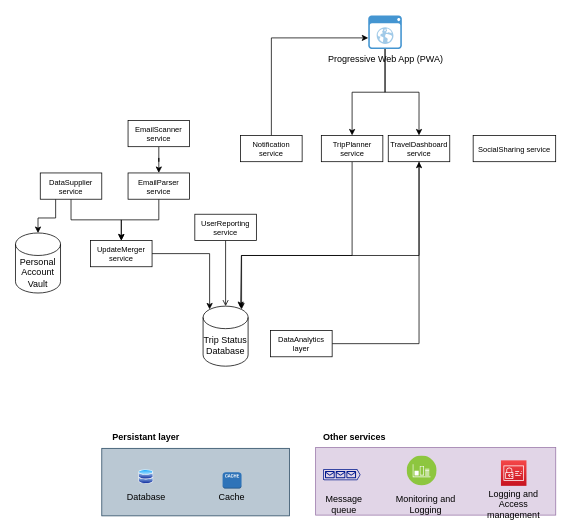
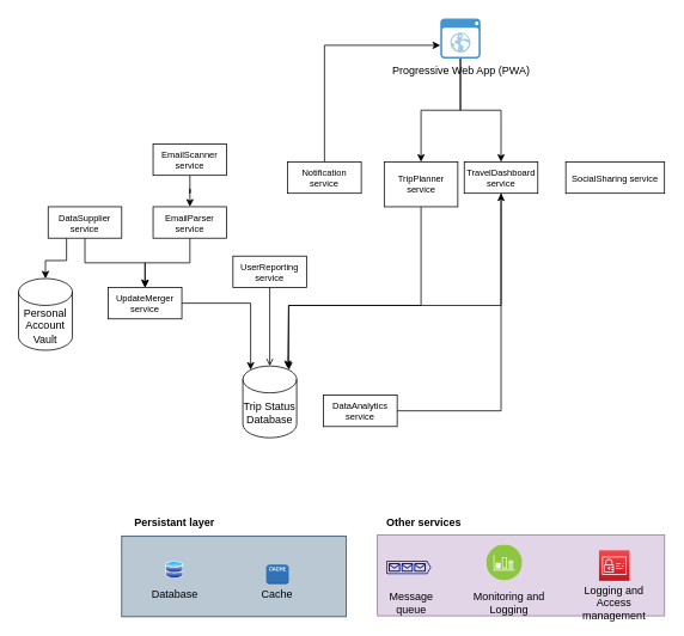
  <mxCell id="0" />
  <mxCell id="1" parent="0" />
  <mxCell id="2" style="edgeStyle=orthogonalEdgeStyle;rounded=0;orthogonalLoop=1;jettySize=auto;html=1;entryX=0.5;entryY=0;entryDx=0;entryDy=0;" edge="1" parent="1" source="4" target="37"><mxGeometry relative="1" as="geometry" /></mxCell>
  <mxCell id="3" style="edgeStyle=orthogonalEdgeStyle;rounded=0;orthogonalLoop=1;jettySize=auto;html=1;" edge="1" parent="1" source="4" target="12"><mxGeometry relative="1" as="geometry" /></mxCell>
  <mxCell id="4" value="Progressive Web App (PWA)" style="shadow=0;dashed=0;html=1;strokeColor=none;fillColor=#4495D1;labelPosition=center;verticalLabelPosition=bottom;verticalAlign=top;align=center;outlineConnect=0;shape=mxgraph.veeam.2d.web_ui;" vertex="1" parent="1"><mxGeometry x="490.1" y="20" width="44.8" height="44.8" as="geometry" /></mxCell>
  <mxCell id="5" value="Persistant layer" style="text;html=1;strokeColor=none;fillColor=none;align=center;verticalAlign=middle;whiteSpace=wrap;rounded=0;fontStyle=1" vertex="1" parent="1"><mxGeometry x="144" y="567" width="100" height="30" as="geometry" /></mxCell>
  <mxCell id="6" style="edgeStyle=orthogonalEdgeStyle;rounded=0;orthogonalLoop=1;jettySize=auto;html=1;entryX=0.5;entryY=0;entryDx=0;entryDy=0;" edge="1" parent="1" source="8" target="39"><mxGeometry relative="1" as="geometry" /></mxCell>
  <mxCell id="7" style="edgeStyle=orthogonalEdgeStyle;rounded=0;orthogonalLoop=1;jettySize=auto;html=1;exitX=0.25;exitY=1;exitDx=0;exitDy=0;entryX=0.5;entryY=0;entryDx=0;entryDy=0;entryPerimeter=0;" edge="1" parent="1" source="8" target="41"><mxGeometry relative="1" as="geometry"><mxPoint x="51" y="320" as="targetPoint" /><Array as="points"><mxPoint x="74" y="290" /><mxPoint x="50" y="290" /></Array></mxGeometry></mxCell>
  <mxCell id="8" value="DataSupplier service" style="rounded=0;whiteSpace=wrap;html=1;fontSize=10;" vertex="1" parent="1"><mxGeometry x="53" y="230" width="82" height="35" as="geometry" /></mxCell>
  <mxCell id="9" style="edgeStyle=orthogonalEdgeStyle;rounded=0;orthogonalLoop=1;jettySize=auto;html=1;entryX=0.5;entryY=0;entryDx=0;entryDy=0;" edge="1" parent="1" source="10" target="35"><mxGeometry relative="1" as="geometry" /></mxCell>
  <mxCell id="10" value="EmailScanner service" style="rounded=0;whiteSpace=wrap;html=1;imageWidth=20;imageHeight=20;fontSize=10;" vertex="1" parent="1"><mxGeometry x="170" y="160" width="82" height="35" as="geometry" /></mxCell>
  <mxCell id="11" style="edgeStyle=orthogonalEdgeStyle;rounded=0;orthogonalLoop=1;jettySize=auto;html=1;entryX=0.855;entryY=0;entryDx=0;entryDy=4.35;entryPerimeter=0;" edge="1" parent="1" source="12" target="40"><mxGeometry relative="1" as="geometry"><Array as="points"><mxPoint x="469" y="340" /><mxPoint x="321" y="340" /></Array></mxGeometry></mxCell>
- <mxCell id="12" value="TripPlanner service" style="rounded=0;whiteSpace=wrap;html=1;fontSize=10;" vertex="1" parent="1"><mxGeometry x="427.58" y="180" width="82" height="35" as="geometry" /></mxCell>
+ <mxCell id="12" value="TripPlanner service" style="rounded=0;whiteSpace=wrap;html=1;fontSize=10;" vertex="1" parent="1"><mxGeometry x="427.58" y="180" width="82" height="50" as="geometry" /></mxCell>
  <mxCell id="13" value="SocialSharing service" style="rounded=0;whiteSpace=wrap;html=1;fontSize=10;" vertex="1" parent="1"><mxGeometry x="629.92" y="180" width="110" height="35" as="geometry" /></mxCell>
  <mxCell id="14" style="edgeStyle=orthogonalEdgeStyle;rounded=0;orthogonalLoop=1;jettySize=auto;html=1;endArrow=open;" edge="1" parent="1" source="15" target="40"><mxGeometry relative="1" as="geometry" /></mxCell>
  <mxCell id="15" value="UserReporting service" style="rounded=0;whiteSpace=wrap;html=1;fontSize=10;" vertex="1" parent="1"><mxGeometry x="259" y="285" width="82" height="35" as="geometry" /></mxCell>
  <mxCell id="16" style="edgeStyle=orthogonalEdgeStyle;rounded=0;orthogonalLoop=1;jettySize=auto;html=1;" edge="1" parent="1" source="17" target="37"><mxGeometry relative="1" as="geometry" /></mxCell>
- <mxCell id="17" value="DataAnalytics layer" style="rounded=0;whiteSpace=wrap;html=1;fontSize=10;" vertex="1" parent="1"><mxGeometry x="360" y="440" width="82" height="35" as="geometry" /></mxCell>
+ <mxCell id="17" value="DataAnalytics service" style="rounded=0;whiteSpace=wrap;html=1;fontSize=10;" vertex="1" parent="1"><mxGeometry x="360" y="440" width="82" height="35" as="geometry" /></mxCell>
  <mxCell id="18" style="edgeStyle=orthogonalEdgeStyle;rounded=0;orthogonalLoop=1;jettySize=auto;html=1;" edge="1" parent="1" source="19" target="4"><mxGeometry relative="1" as="geometry"><Array as="points"><mxPoint x="361" y="50" /></Array></mxGeometry></mxCell>
  <mxCell id="19" value="Notification service" style="rounded=0;whiteSpace=wrap;html=1;fontSize=10;" vertex="1" parent="1"><mxGeometry x="320" y="180" width="82" height="35" as="geometry" /></mxCell>
  <mxCell id="20" value="" style="group" vertex="1" connectable="0" parent="1"><mxGeometry x="135" y="597" width="250" height="90" as="geometry" /></mxCell>
  <mxCell id="21" value="" style="rounded=0;whiteSpace=wrap;html=1;fillColor=#bac8d3;strokeColor=#23445d;" vertex="1" parent="20"><mxGeometry width="250.0" height="90" as="geometry" /></mxCell>
  <mxCell id="22" value="" style="image;aspect=fixed;perimeter=ellipsePerimeter;html=1;align=center;shadow=0;dashed=0;spacingTop=3;image=img/lib/active_directory/databases.svg;" vertex="1" parent="20"><mxGeometry x="49.17" y="28.265" width="20" height="19.6" as="geometry" /></mxCell>
  <mxCell id="23" value="Database" style="text;html=1;strokeColor=none;fillColor=none;align=center;verticalAlign=middle;whiteSpace=wrap;rounded=0;" vertex="1" parent="20"><mxGeometry x="46.667" y="53.625" width="25" height="22.5" as="geometry" /></mxCell>
  <mxCell id="24" value="" style="outlineConnect=0;dashed=0;verticalLabelPosition=bottom;verticalAlign=top;align=center;html=1;shape=mxgraph.aws3.cache_node;fillColor=#2E73B8;gradientColor=none;" vertex="1" parent="20"><mxGeometry x="161" y="31.89" width="25.24" height="21.74" as="geometry" /></mxCell>
  <mxCell id="25" value="Cache" style="text;html=1;strokeColor=none;fillColor=none;align=center;verticalAlign=middle;whiteSpace=wrap;rounded=0;" vertex="1" parent="20"><mxGeometry x="161.244" y="53.625" width="25" height="22.5" as="geometry" /></mxCell>
  <mxCell id="26" value="" style="rounded=0;whiteSpace=wrap;html=1;fillColor=#e1d5e7;strokeColor=#9673a6;glass=0;shadow=0;" vertex="1" parent="1"><mxGeometry x="420" y="596" width="320" height="90" as="geometry" /></mxCell>
  <mxCell id="27" value="Other services" style="text;html=1;strokeColor=none;fillColor=none;align=center;verticalAlign=middle;whiteSpace=wrap;rounded=0;fontStyle=1" vertex="1" parent="1"><mxGeometry x="417.58" y="567" width="107.58" height="30" as="geometry" /></mxCell>
  <mxCell id="28" value="Monitoring and Logging" style="text;html=1;strokeColor=none;fillColor=none;align=center;verticalAlign=middle;whiteSpace=wrap;rounded=0;" vertex="1" parent="1"><mxGeometry x="516.76" y="657" width="100.16" height="30" as="geometry" /></mxCell>
  <mxCell id="29" value="" style="image;aspect=fixed;perimeter=ellipsePerimeter;html=1;align=center;shadow=0;dashed=0;fontColor=#4277BB;labelBackgroundColor=default;fontSize=12;spacingTop=3;image=img/lib/ibm/infrastructure/monitoring_logging.svg;" vertex="1" parent="1"><mxGeometry x="541.76" y="607" width="40" height="40" as="geometry" /></mxCell>
  <mxCell id="30" value="" style="sketch=0;points=[[0,0,0],[0.25,0,0],[0.5,0,0],[0.75,0,0],[1,0,0],[0,1,0],[0.25,1,0],[0.5,1,0],[0.75,1,0],[1,1,0],[0,0.25,0],[0,0.5,0],[0,0.75,0],[1,0.25,0],[1,0.5,0],[1,0.75,0]];outlineConnect=0;fontColor=#232F3E;gradientColor=#F54749;gradientDirection=north;fillColor=#C7131F;strokeColor=#ffffff;dashed=0;verticalLabelPosition=bottom;verticalAlign=top;align=center;html=1;fontSize=12;fontStyle=0;aspect=fixed;shape=mxgraph.aws4.resourceIcon;resIcon=mxgraph.aws4.identity_and_access_management;" vertex="1" parent="1"><mxGeometry x="666.96" y="613" width="34" height="34" as="geometry" /></mxCell>
  <mxCell id="31" value="Logging and Access management" style="text;html=1;strokeColor=none;fillColor=none;align=center;verticalAlign=middle;whiteSpace=wrap;rounded=0;" vertex="1" parent="1"><mxGeometry x="629.92" y="657" width="108.08" height="30" as="geometry" /></mxCell>
  <mxCell id="32" value="" style="sketch=0;aspect=fixed;pointerEvents=1;shadow=0;dashed=0;html=1;strokeColor=none;labelPosition=center;verticalLabelPosition=bottom;verticalAlign=top;align=center;fillColor=#00188D;shape=mxgraph.azure.queue_generic" vertex="1" parent="1"><mxGeometry x="429.88" y="624.5" width="50" height="15" as="geometry" /></mxCell>
  <mxCell id="33" value="Message queue" style="text;html=1;strokeColor=none;fillColor=none;align=center;verticalAlign=middle;whiteSpace=wrap;rounded=0;" vertex="1" parent="1"><mxGeometry x="427.58" y="657" width="60" height="30" as="geometry" /></mxCell>
  <mxCell id="34" style="edgeStyle=orthogonalEdgeStyle;rounded=0;orthogonalLoop=1;jettySize=auto;html=1;" edge="1" parent="1" source="35" target="39"><mxGeometry relative="1" as="geometry" /></mxCell>
  <mxCell id="35" value="EmailParser service" style="rounded=0;whiteSpace=wrap;html=1;fontSize=10;" vertex="1" parent="1"><mxGeometry x="170" y="230" width="82" height="35" as="geometry" /></mxCell>
  <mxCell id="36" style="edgeStyle=orthogonalEdgeStyle;rounded=0;orthogonalLoop=1;jettySize=auto;html=1;" edge="1" parent="1" source="37"><mxGeometry relative="1" as="geometry"><mxPoint x="320" y="410" as="targetPoint" /><Array as="points"><mxPoint x="558" y="340" /><mxPoint x="321" y="340" /></Array></mxGeometry></mxCell>
  <mxCell id="37" value="TravelDashboard service" style="rounded=0;whiteSpace=wrap;html=1;fontSize=10;" vertex="1" parent="1"><mxGeometry x="516.76" y="180" width="82" height="35" as="geometry" /></mxCell>
  <mxCell id="38" style="edgeStyle=orthogonalEdgeStyle;rounded=0;orthogonalLoop=1;jettySize=auto;html=1;entryX=0.145;entryY=0;entryDx=0;entryDy=4.35;entryPerimeter=0;" edge="1" parent="1" source="39" target="40"><mxGeometry relative="1" as="geometry" /></mxCell>
  <mxCell id="39" value="UpdateMerger service" style="rounded=0;whiteSpace=wrap;html=1;fontSize=10;" vertex="1" parent="1"><mxGeometry x="120" y="320" width="82" height="35" as="geometry" /></mxCell>
  <mxCell id="40" value="Trip Status&lt;br&gt;Database" style="shape=cylinder3;whiteSpace=wrap;html=1;boundedLbl=1;backgroundOutline=1;size=15;" vertex="1" parent="1"><mxGeometry x="270" y="407.5" width="60" height="80" as="geometry" /></mxCell>
  <mxCell id="41" value="Personal Account Vault" style="shape=cylinder3;whiteSpace=wrap;html=1;boundedLbl=1;backgroundOutline=1;size=15;" vertex="1" parent="1"><mxGeometry x="20" y="310" width="60" height="80" as="geometry" /></mxCell>
